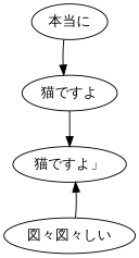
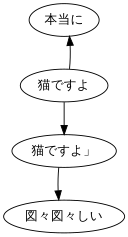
  digraph {
    n1 [label="本当に"]
    n2 [label="猫ですよ"]
    n3 [label="猫ですよ」"]
    n4 [label="図々図々しい"]
-   n1 -> n2
+   n2 -> n1
    n2 -> n3
-   n4 -> n3
+   n3 -> n4
  }
